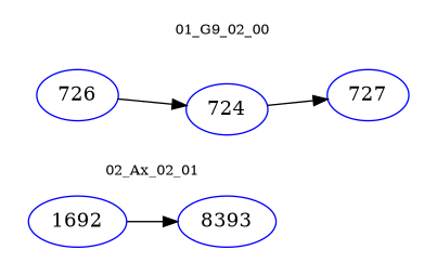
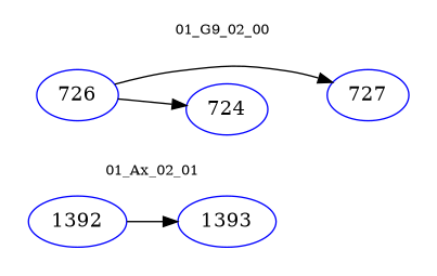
  digraph {
    rankdir=LR
    node [color=blue]
    edge [color=black]
-   n1 [label=1692]
-   n2 [label=8393]
+   n1 [label=1392]
+   n2 [label=1393]
    n3 [label=726]
    n4 [label=724]
    n5 [label=727]
    subgraph cluster_1 {
      color=white
      fontsize=10
-     label="02_Ax_02_01"
+     label="01_Ax_02_01"
      n1
      n2
    }
    subgraph cluster_2 {
      color=white
      fontsize=10
      label="01_G9_02_00"
      n3
      n4
      n5
    }
    n1 -> n2
    n3 -> n4
-   n4 -> n5
+   n3 -> n5
  }
